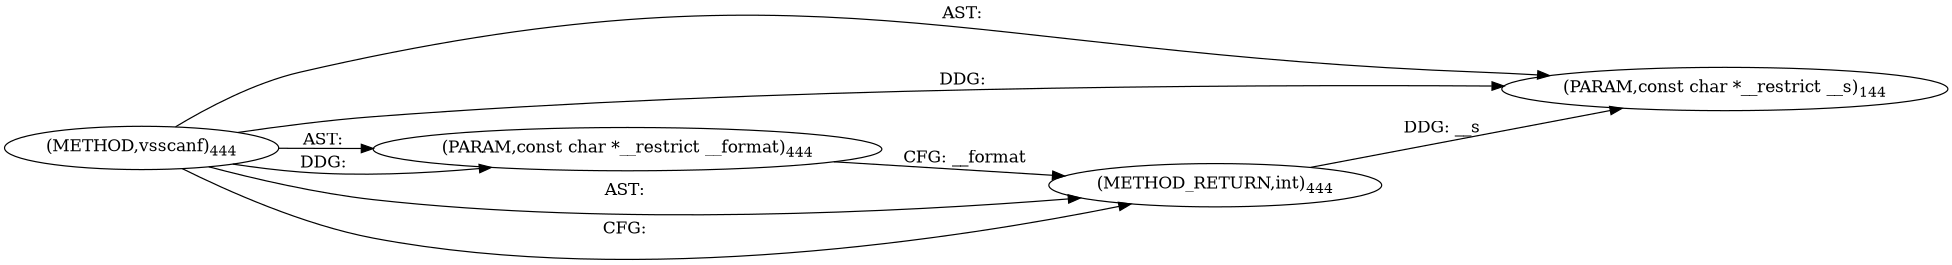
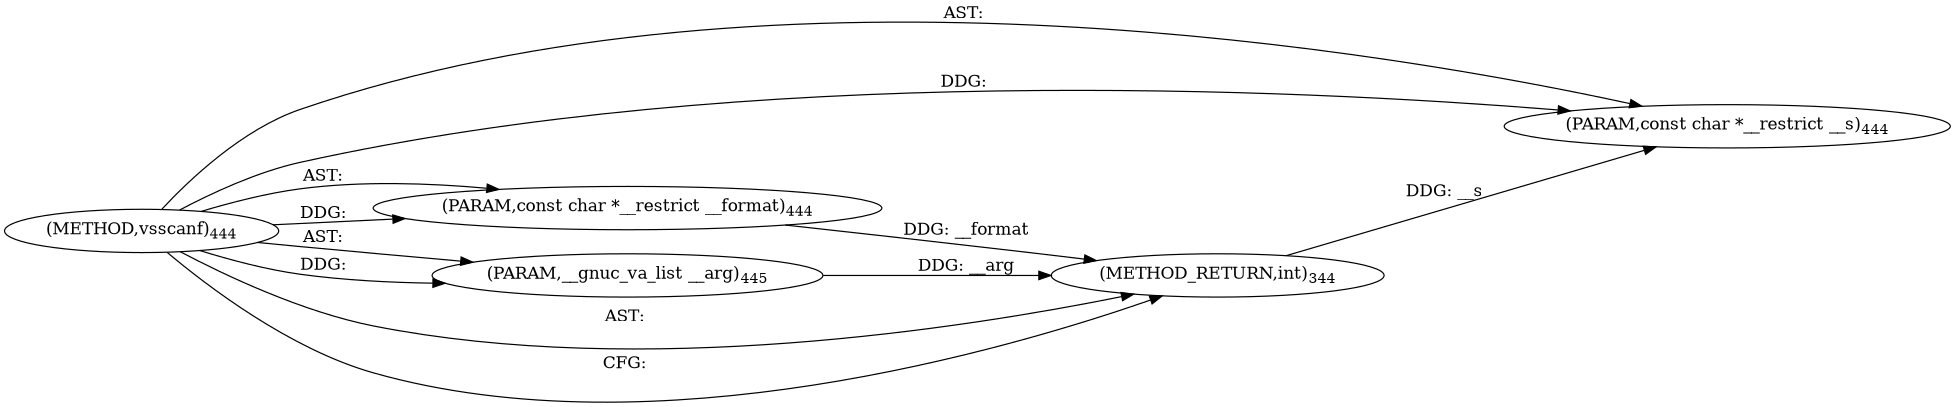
  digraph {
    rankdir=LR
    n1 [label=<(METHOD,vsscanf)<SUB>444</SUB>>]
-   n2 [label=<(PARAM,const char *__restrict __s)<SUB>144</SUB>>]
+   n2 [label=<(PARAM,const char *__restrict __s)<SUB>444</SUB>>]
    n3 [label=<(PARAM,const char *__restrict __format)<SUB>444</SUB>>]
-   n5 [label=<(METHOD_RETURN,int)<SUB>444</SUB>>]
+   n4 [label=<(PARAM,__gnuc_va_list __arg)<SUB>445</SUB>>]
+   n5 [label=<(METHOD_RETURN,int)<SUB>344</SUB>>]
    n1 -> n2 [label="AST: "]
    n1 -> n2 [label="DDG: "]
    n1 -> n3 [label="AST: "]
    n1 -> n3 [label="DDG: "]
+   n1 -> n4 [label="AST: "]
+   n1 -> n4 [label="DDG: "]
    n1 -> n5 [label="AST: "]
    n1 -> n5 [label="CFG: "]
-   n3 -> n5 [label="CFG: __format"]
+   n3 -> n5 [label="DDG: __format"]
+   n4 -> n5 [label="DDG: __arg"]
    n5 -> n2 [label="DDG: __s"]
  }
